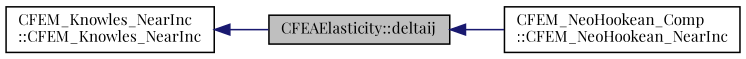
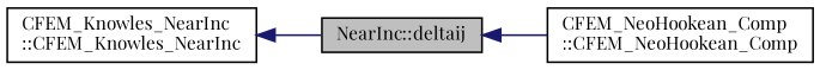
  digraph {
    fontname="Playfair Display"
    rankdir=LR
    node [color=black fillcolor=white fontname="Playfair Display" fontsize=10 shape=record style=filled]
    edge [color=midnightblue dir=back fontname="Playfair Display" fontsize=10 labelfontname=Helvetica labelfontsize=10 style=solid]
-   n1 [fillcolor=grey75 fontcolor=black height=0.2 label="CFEAElasticity::deltaij" width=0.4]
-   n2 [height=0.2 label="CFEM_NeoHookean_Comp\l::CFEM_NeoHookean_NearInc" width=0.4]
+   n1 [fillcolor=grey75 fontcolor=black height=0.2 label="NearInc::deltaij" width=0.4]
+   n2 [height=0.2 label="CFEM_NeoHookean_Comp\l::CFEM_NeoHookean_Comp" width=0.4]
    n3 [height=0.2 label="CFEM_Knowles_NearInc\l::CFEM_Knowles_NearInc" width=0.4]
    n1 -> n2
    n3 -> n1
  }
